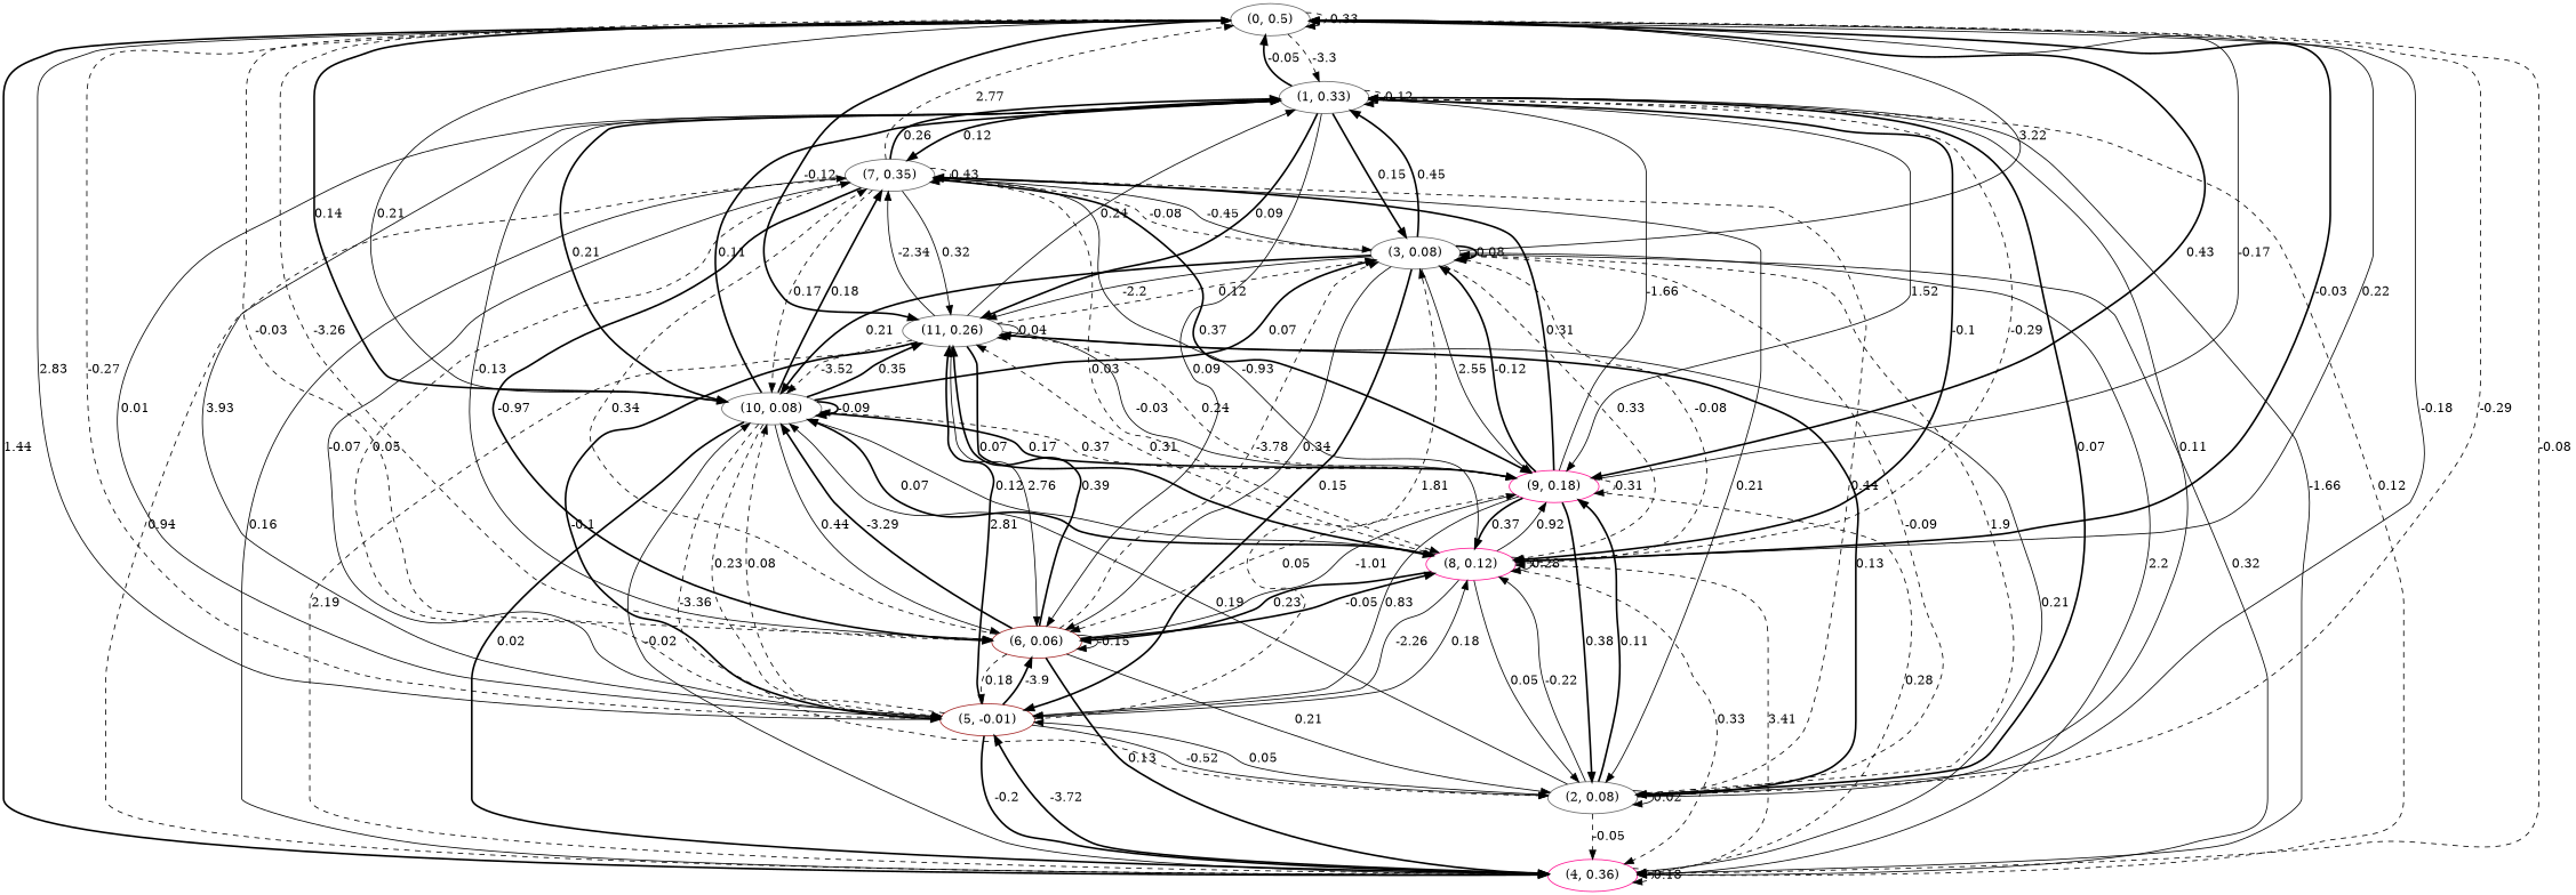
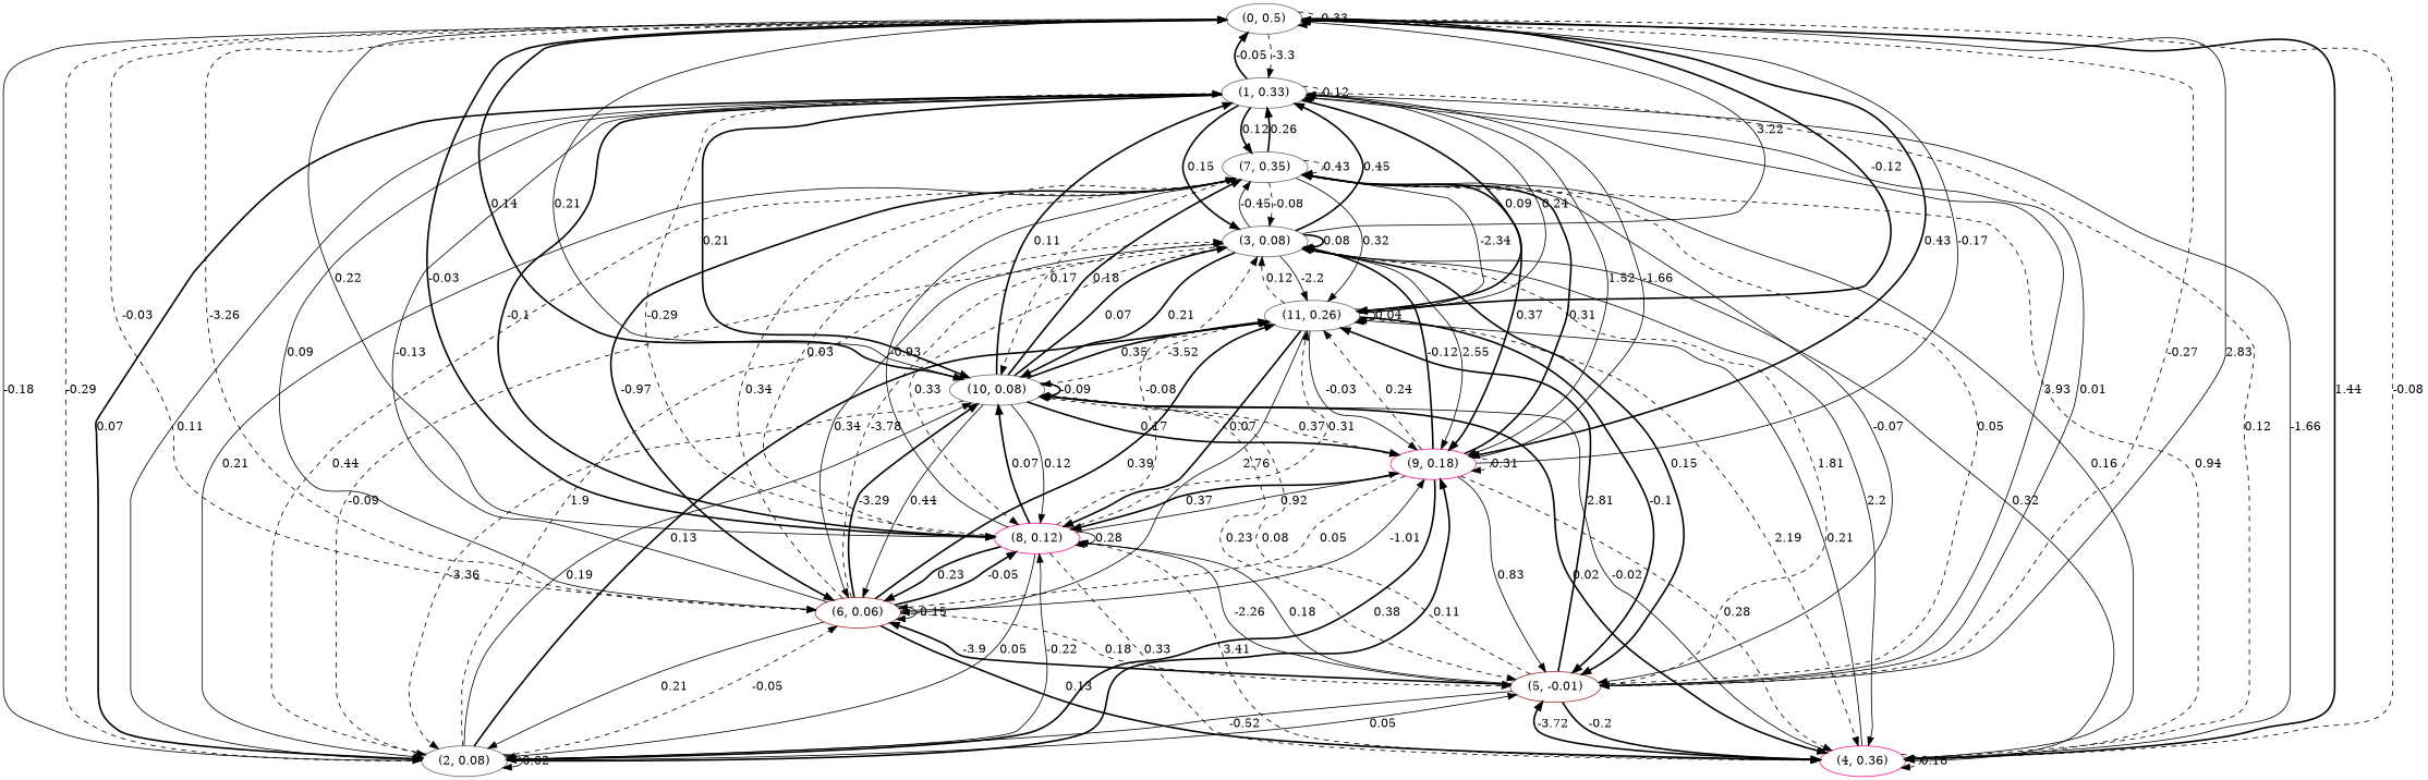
  digraph {
    node [color=gray40]
    edge [style=solid]
    n1 [label="(0, 0.5)"]
    n2 [label="(1, 0.33)"]
    n3 [label="(2, 0.08)"]
    n4 [color=deeppink label="(4, 0.36)"]
    n5 [color=brown label="(5, -0.01)"]
    n6 [color=brown label="(6, 0.06)"]
    n7 [color=deeppink label="(8, 0.12)"]
    n8 [color=deeppink label="(9, 0.18)"]
    n9 [label="(10, 0.08)"]
    n10 [label="(11, 0.26)"]
    n11 [label="(3, 0.08)"]
    n12 [label="(7, 0.35)"]
    n1 -> n1 [label=-0.33 style=dashed]
    n1 -> n2 [label=-3.3 style=dashed]
    n1 -> n3 [label=-0.18]
    n1 -> n4 [label=1.44 style=bold]
    n1 -> n5 [label=-0.27 style=dashed]
    n1 -> n6 [label=-0.03 style=dashed]
    n1 -> n7 [label=0.22]
    n1 -> n8 [label=0.43 style=bold]
    n1 -> n9 [label=0.14 style=bold]
    n1 -> n10 [label=-0.12 style=bold]
    n2 -> n1 [label=-0.05 style=bold]
    n2 -> n2 [label=0.12 style=dashed]
    n2 -> n3 [label=0.07 style=bold]
    n2 -> n4 [label=0.12 style=dashed]
    n2 -> n5 [label=3.93]
    n2 -> n6 [label=0.09]
    n2 -> n7 [label=-0.1 style=bold]
    n2 -> n8 [label=1.52]
    n2 -> n9 [label=0.21 style=bold]
    n2 -> n10 [label=0.09 style=bold]
    n2 -> n11 [label=0.15 style=bold]
    n2 -> n12 [label=0.12 style=bold]
    n3 -> n1 [label=-0.29 style=dashed]
    n3 -> n2 [label=0.11]
    n3 -> n3 [label=0.02]
    n3 -> n5 [label=0.05]
-   n3 -> n4 [label=-0.05 style=dashed]
+   n3 -> n6 [label=-0.05 style=dashed]
    n3 -> n7 [label=-0.22]
    n3 -> n8 [label=0.11 style=bold]
    n3 -> n9 [label=0.19]
    n3 -> n10 [label=0.13 style=bold]
    n3 -> n11 [label=1.9 style=dashed]
    n3 -> n12 [label=0.44 style=dashed]
    n4 -> n1 [label=-0.08 style=dashed]
    n4 -> n2 [label=-1.66]
    n4 -> n4 [label=0.18 style=dashed]
    n4 -> n5 [label=-3.72 style=bold]
    n4 -> n7 [label=3.41 style=dashed]
    n4 -> n9 [label=-0.02]
    n4 -> n10 [label=0.21]
    n4 -> n11 [label=0.32]
    n4 -> n12 [label=0.16]
    n5 -> n1 [label=2.83]
    n5 -> n2 [label=0.01]
    n5 -> n3 [label=-0.52]
    n5 -> n4 [label=-0.2 style=bold]
    n5 -> n6 [label=-3.9 style=bold]
    n5 -> n7 [label=0.18]
    n5 -> n9 [label=0.08 style=dashed]
    n5 -> n10 [label=2.81 style=bold]
    n5 -> n11 [label=1.81 style=dashed]
    n5 -> n12 [label=0.05 style=dashed]
    n6 -> n1 [label=-3.26 style=dashed]
    n6 -> n2 [label=-0.13]
    n6 -> n3 [label=0.21]
    n6 -> n4 [label=0.13 style=bold]
    n6 -> n5 [label=0.18 style=dashed]
    n6 -> n6 [label=-0.15]
    n6 -> n7 [label=-0.05 style=bold]
    n6 -> n8 [label=-1.01]
    n6 -> n9 [label=-3.29 style=bold]
    n6 -> n10 [label=0.39 style=bold]
    n6 -> n11 [label=-3.78 style=dashed]
    n6 -> n12 [label=0.34 style=dashed]
    n7 -> n1 [label=-0.03 style=bold]
    n7 -> n2 [label=-0.29 style=dashed]
    n7 -> n3 [label=0.05]
    n7 -> n4 [label=0.33 style=dashed]
    n7 -> n5 [label=-2.26]
    n7 -> n6 [label=0.23 style=bold]
    n7 -> n7 [label=0.28]
    n7 -> n8 [label=0.92]
    n7 -> n9 [label=0.07 style=bold]
    n7 -> n10 [label=0.31 style=dashed]
    n7 -> n11 [label=-0.08 style=dashed]
    n7 -> n12 [label=-0.93]
    n8 -> n1 [label=-0.17]
    n8 -> n2 [label=-1.66]
    n8 -> n3 [label=0.38 style=bold]
    n8 -> n4 [label=0.28 style=dashed]
    n8 -> n5 [label=0.83]
    n8 -> n6 [label=0.05 style=dashed]
    n8 -> n7 [label=0.37 style=bold]
    n8 -> n8 [label=0.31 style=dashed]
    n8 -> n9 [label=0.37 style=dashed]
    n8 -> n10 [label=0.24 style=dashed]
    n8 -> n11 [label=-0.12 style=bold]
    n8 -> n12 [label=0.31 style=bold]
    n9 -> n1 [label=0.21]
    n9 -> n2 [label=0.11 style=bold]
    n9 -> n3 [label=-3.36 style=dashed]
    n9 -> n4 [label=0.02 style=bold]
    n9 -> n5 [label=0.23 style=dashed]
    n9 -> n6 [label=0.44]
    n9 -> n7 [label=0.12]
    n9 -> n8 [label=0.17 style=bold]
    n9 -> n9 [label=-0.09 style=bold]
    n9 -> n10 [label=0.35 style=bold]
    n9 -> n11 [label=0.07 style=bold]
    n9 -> n12 [label=0.18 style=bold]
    n10 -> n2 [label=0.24]
    n10 -> n4 [label=2.19 style=dashed]
    n10 -> n5 [label=-0.1 style=bold]
    n10 -> n6 [label=2.76]
    n10 -> n7 [label=0.07 style=bold]
    n10 -> n8 [label=-0.03]
    n10 -> n9 [label=-3.52 style=dashed]
    n10 -> n10 [label=0.04]
    n10 -> n11 [label=0.12 style=dashed]
    n10 -> n12 [label=-2.34]
    n11 -> n1 [label=3.22]
    n11 -> n2 [label=0.45 style=bold]
    n11 -> n3 [label=-0.09 style=dashed]
    n11 -> n4 [label=2.2]
    n11 -> n5 [label=0.15 style=bold]
    n11 -> n6 [label=0.34]
    n11 -> n7 [label=0.33 style=dashed]
    n11 -> n8 [label=2.55]
    n11 -> n9 [label=0.21 style=bold]
    n11 -> n10 [label=-2.2]
    n11 -> n11 [label=0.08 style=bold]
    n11 -> n12 [label=-0.45]
-   n12 -> n1 [label=2.77 style=dashed]
    n12 -> n2 [label=0.26 style=bold]
    n12 -> n3 [label=0.21]
    n12 -> n4 [label=0.94 style=dashed]
    n12 -> n5 [label=-0.07]
    n12 -> n6 [label=-0.97 style=bold]
    n12 -> n7 [label=0.03 style=dashed]
    n12 -> n8 [label=0.37 style=bold]
    n12 -> n9 [label=0.17 style=dashed]
    n12 -> n10 [label=0.32]
    n12 -> n11 [label=-0.08 style=dashed]
    n12 -> n12 [label=0.43 style=dashed]
  }
